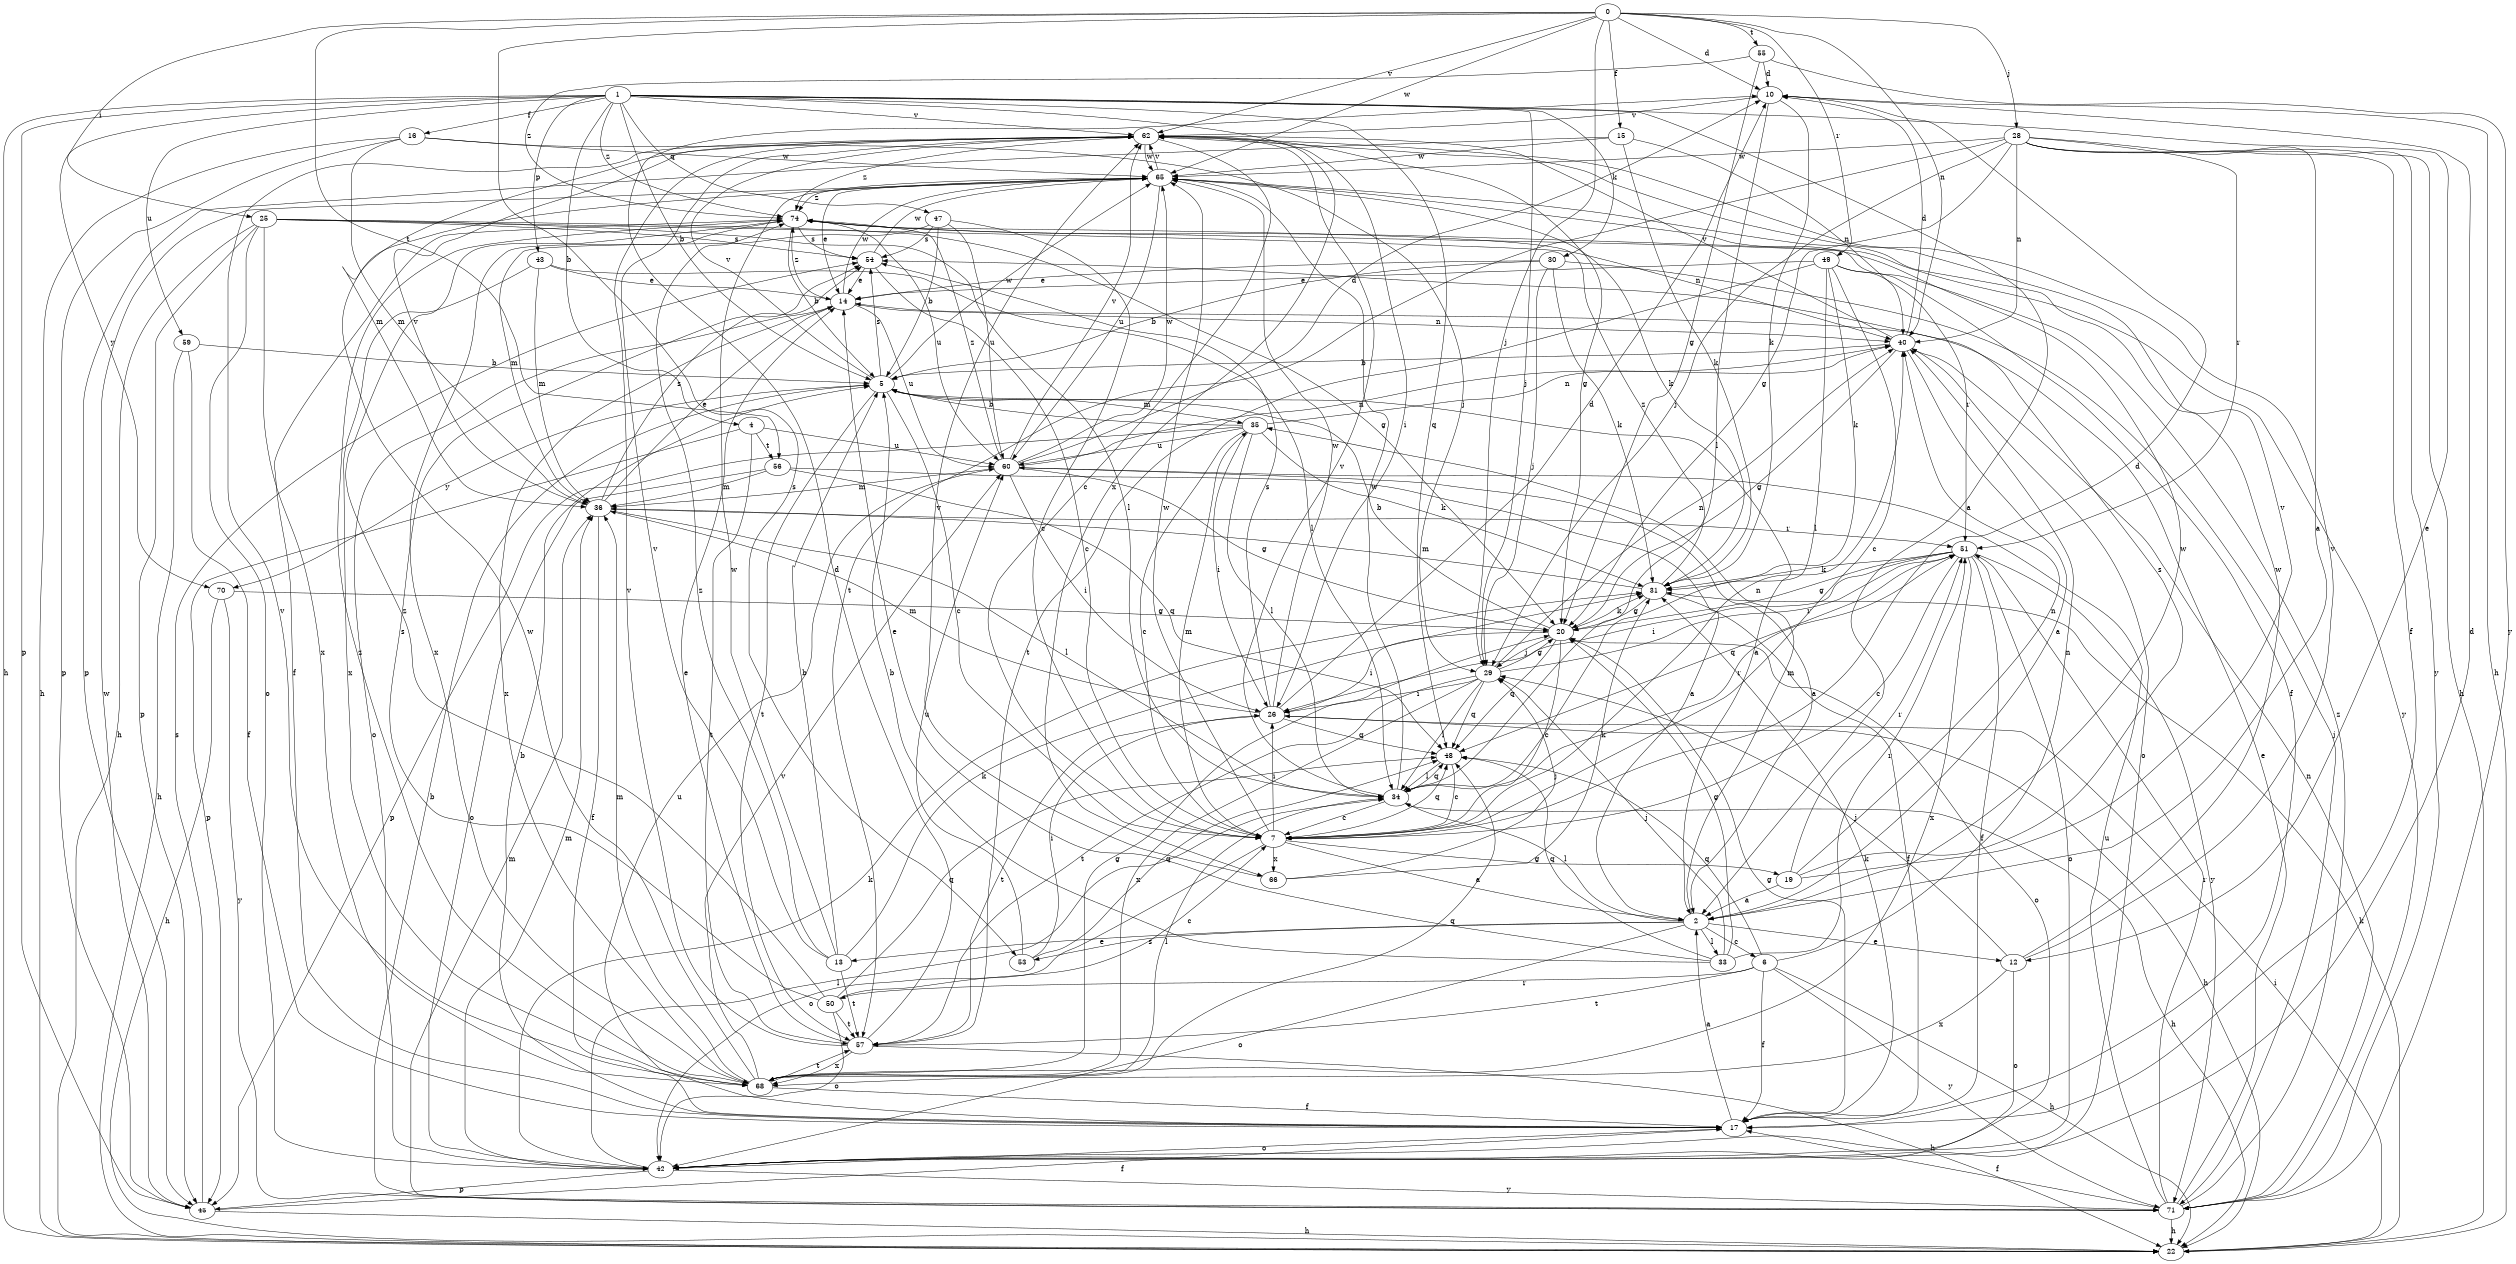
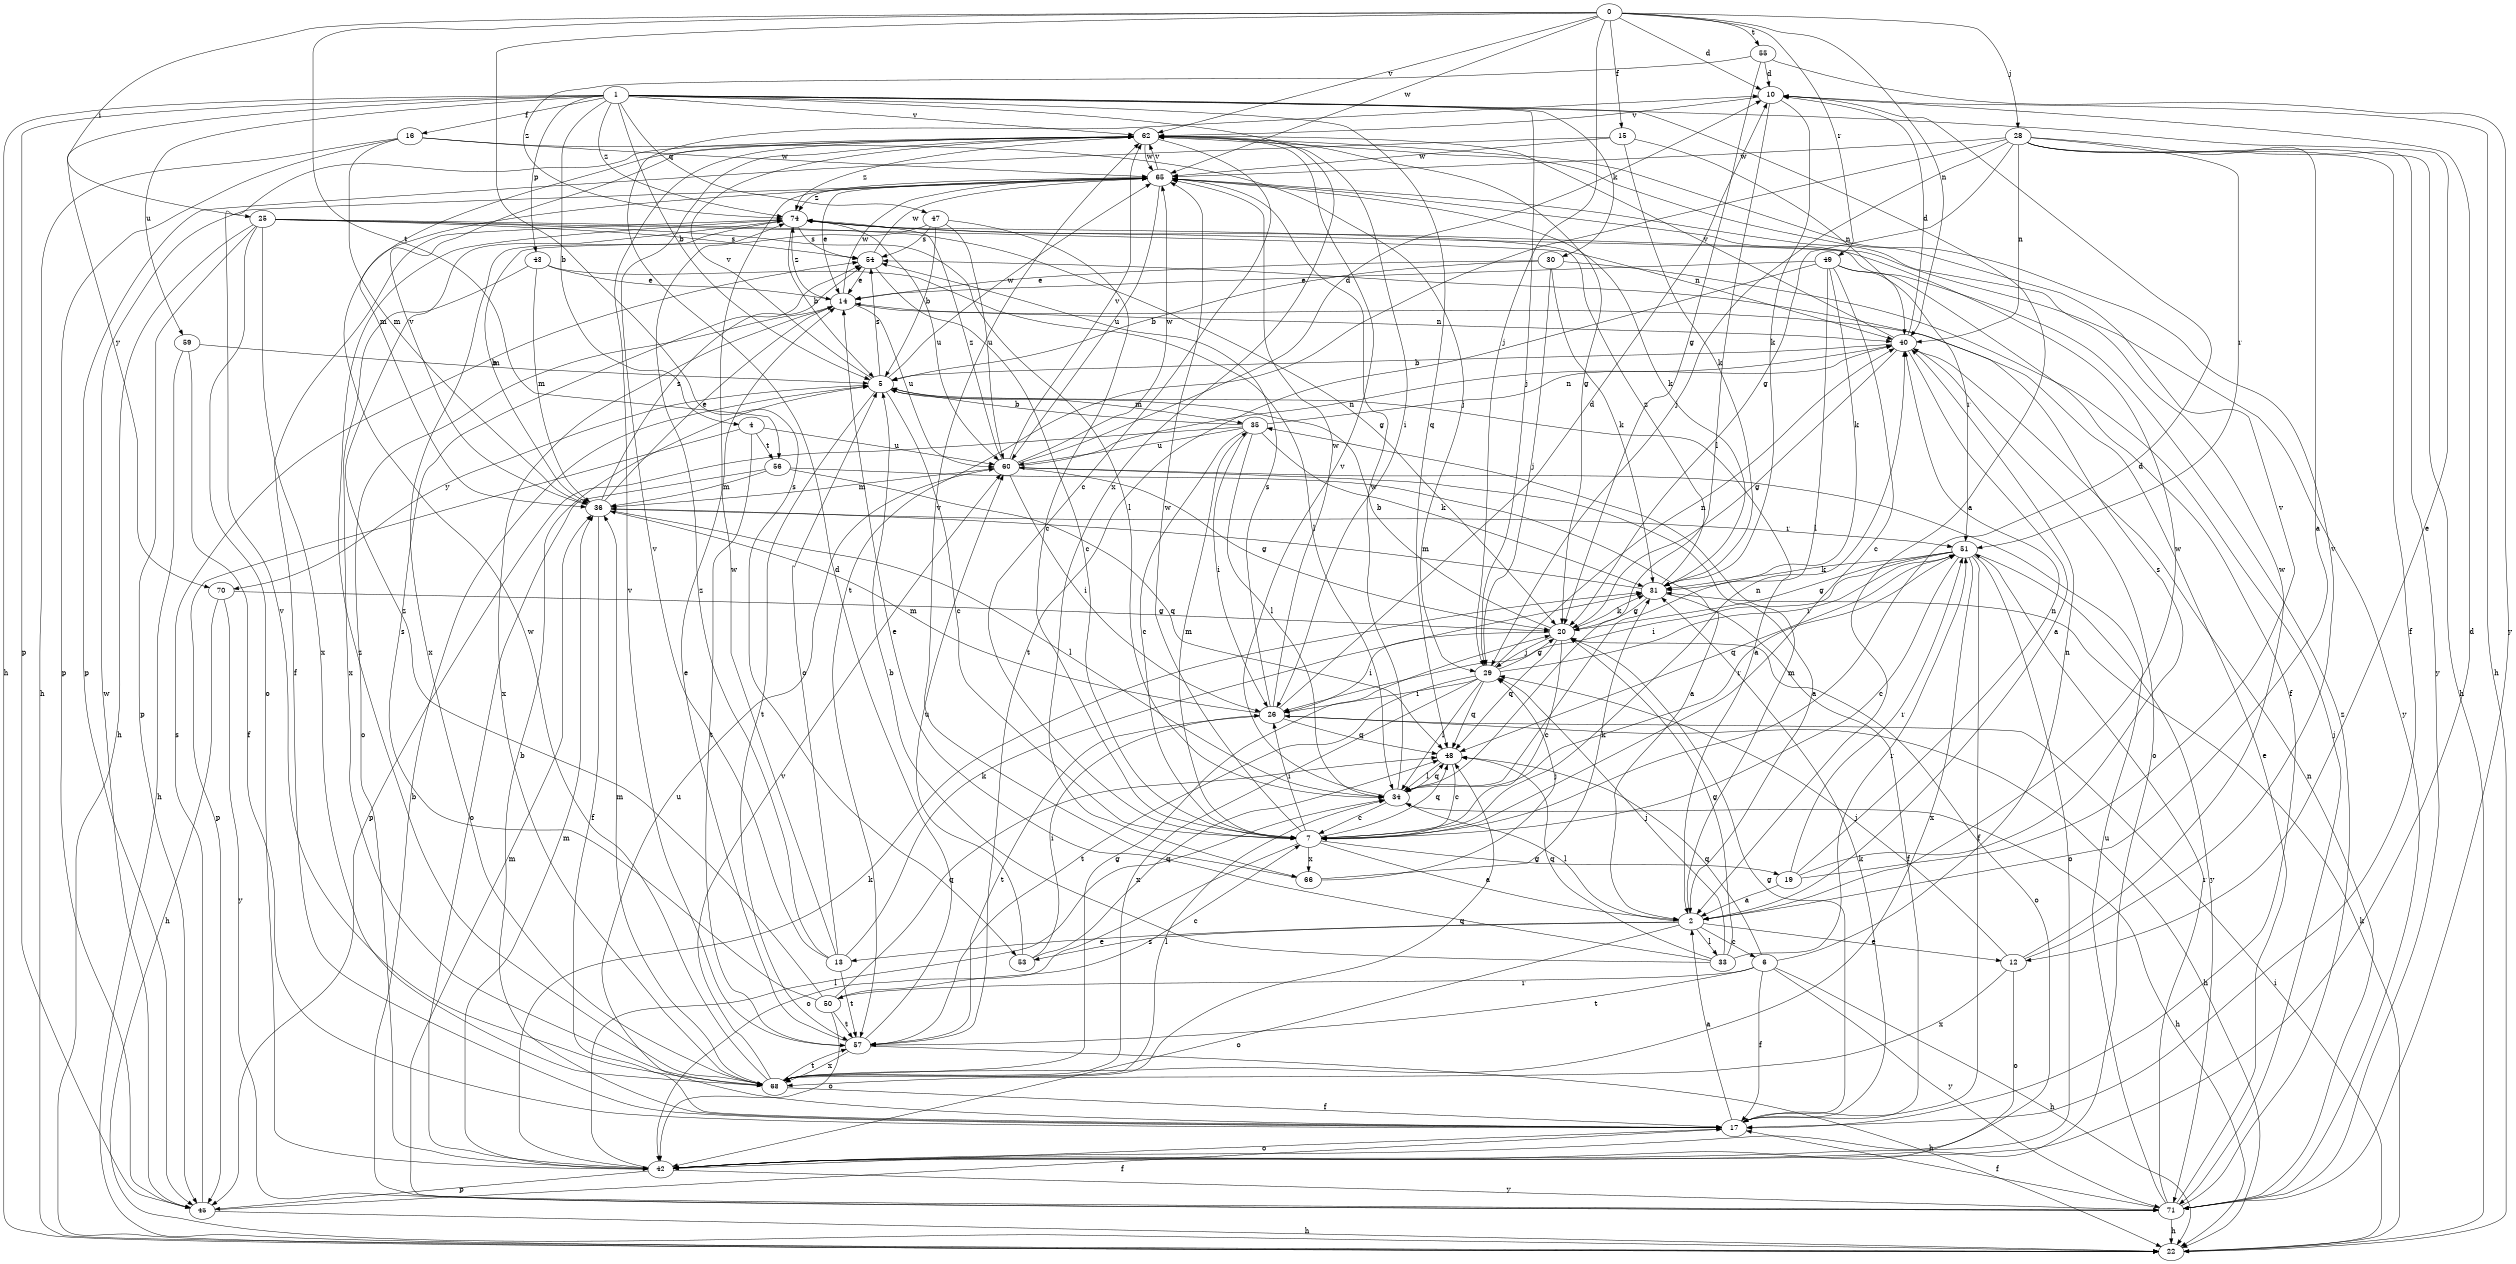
  strict digraph {
    0
    10
    15
    25
    28
    29
    40
    49
    53
    55
    56
    62
    65
    22
    34
    31
    45
    42
    54
    68
    20
    2
    57
    17
    71
    51
    48
    26
    5
    7
    14
    60
    74
    36
    1
    4
    12
    16
    30
    43
    47
    59
    66
    70
    6
    13
    33
    35
    50
    19
    0 -> 10 [label=d]
    0 -> 15 [label=f]
    0 -> 25 [label=i]
    0 -> 28 [label=j]
    0 -> 29 [label=j]
    0 -> 40 [label=n]
    0 -> 49 [label=r]
    0 -> 53 [label=s]
    0 -> 55 [label=t]
    0 -> 56 [label=t]
    0 -> 62 [label=v]
    0 -> 65 [label=w]
    10 -> 62 [label=v]
    10 -> 22 [label=h]
    10 -> 34 [label=l]
    10 -> 31 [label=k]
    15 -> 40 [label=n]
    15 -> 65 [label=w]
    15 -> 31 [label=k]
    15 -> 45 [label=p]
    25 -> 40 [label=n]
    25 -> 22 [label=h]
    25 -> 34 [label=l]
    25 -> 45 [label=p]
    25 -> 42 [label=o]
    25 -> 54 [label=s]
    25 -> 68 [label=x]
    25 -> 20 [label=g]
    28 -> 29 [label=j]
    28 -> 40 [label=n]
    28 -> 65 [label=w]
    28 -> 22 [label=h]
    28 -> 20 [label=g]
    28 -> 2 [label=a]
    28 -> 57 [label=t]
    28 -> 17 [label=f]
    28 -> 71 [label=y]
    28 -> 51 [label=r]
    29 -> 40 [label=n]
    29 -> 34 [label=l]
    29 -> 68 [label=x]
    29 -> 20 [label=g]
    29 -> 57 [label=t]
    29 -> 51 [label=r]
    29 -> 48 [label=q]
    29 -> 26 [label=i]
    40 -> 10 [label=d]
    40 -> 62 [label=v]
    40 -> 42 [label=o]
    40 -> 20 [label=g]
    40 -> 2 [label=a]
    40 -> 5 [label=b]
    49 -> 34 [label=l]
    49 -> 31 [label=k]
    49 -> 57 [label=t]
    49 -> 17 [label=f]
    49 -> 51 [label=r]
    49 -> 7 [label=c]
    49 -> 14 [label=e]
    53 -> 48 [label=q]
    53 -> 26 [label=i]
    53 -> 60 [label=u]
    55 -> 10 [label=d]
    55 -> 20 [label=g]
    55 -> 71 [label=y]
    55 -> 74 [label=z]
    56 -> 42 [label=o]
    56 -> 2 [label=a]
    56 -> 48 [label=q]
    56 -> 36 [label=m]
    62 -> 65 [label=w]
    62 -> 20 [label=g]
    62 -> 26 [label=i]
    62 -> 7 [label=c]
    62 -> 74 [label=z]
    62 -> 36 [label=m]
    65 -> 62 [label=v]
    65 -> 31 [label=k]
    65 -> 14 [label=e]
    65 -> 60 [label=u]
    65 -> 74 [label=z]
    22 -> 31 [label=k]
    22 -> 26 [label=i]
    34 -> 62 [label=v]
    34 -> 65 [label=w]
    34 -> 22 [label=h]
    34 -> 51 [label=r]
    34 -> 48 [label=q]
    34 -> 7 [label=c]
    31 -> 20 [label=g]
    31 -> 17 [label=f]
    31 -> 74 [label=z]
    31 -> 36 [label=m]
    45 -> 65 [label=w]
    45 -> 22 [label=h]
    45 -> 54 [label=s]
    45 -> 17 [label=f]
    42 -> 10 [label=d]
    42 -> 34 [label=l]
    42 -> 31 [label=k]
    42 -> 45 [label=p]
    42 -> 71 [label=y]
    42 -> 36 [label=m]
    54 -> 65 [label=w]
    54 -> 7 [label=c]
    54 -> 14 [label=e]
    68 -> 62 [label=v]
    68 -> 65 [label=w]
    68 -> 34 [label=l]
    68 -> 20 [label=g]
    68 -> 57 [label=t]
    68 -> 17 [label=f]
    68 -> 48 [label=q]
    68 -> 60 [label=v]
    68 -> 74 [label=z]
    68 -> 36 [label=m]
    20 -> 29 [label=j]
    20 -> 31 [label=k]
    20 -> 42 [label=o]
    20 -> 48 [label=q]
    20 -> 26 [label=i]
    20 -> 5 [label=b]
    20 -> 7 [label=c]
    2 -> 53 [label=s]
    2 -> 65 [label=w]
    2 -> 34 [label=l]
    2 -> 42 [label=o]
    2 -> 12 [label=e]
    2 -> 6 [label=c]
    2 -> 13 [label=e]
    2 -> 33 [label=l]
    2 -> 35 [label=m]
    57 -> 10 [label=d]
    57 -> 62 [label=v]
    57 -> 22 [label=h]
    57 -> 68 [label=x]
    57 -> 14 [label=e]
    17 -> 31 [label=k]
    17 -> 42 [label=o]
    17 -> 20 [label=g]
    17 -> 2 [label=a]
    17 -> 5 [label=b]
    17 -> 60 [label=u]
    71 -> 40 [label=n]
    71 -> 22 [label=h]
    71 -> 17 [label=f]
    71 -> 51 [label=r]
    71 -> 5 [label=b]
    71 -> 14 [label=e]
    71 -> 60 [label=u]
    71 -> 74 [label=z]
    71 -> 36 [label=m]
    51 -> 31 [label=k]
    51 -> 42 [label=o]
    51 -> 68 [label=x]
    51 -> 20 [label=g]
    51 -> 17 [label=f]
    51 -> 71 [label=y]
    51 -> 48 [label=q]
    51 -> 26 [label=i]
    51 -> 7 [label=c]
    48 -> 34 [label=l]
    48 -> 7 [label=c]
    26 -> 10 [label=d]
    26 -> 65 [label=w]
    26 -> 22 [label=h]
    26 -> 54 [label=s]
    26 -> 57 [label=t]
    26 -> 48 [label=q]
    26 -> 36 [label=m]
    5 -> 62 [label=v]
    5 -> 65 [label=w]
    5 -> 54 [label=s]
    5 -> 2 [label=a]
    5 -> 57 [label=t]
    5 -> 7 [label=c]
    5 -> 70 [label=y]
    5 -> 35 [label=m]
    7 -> 10 [label=d]
    7 -> 40 [label=n]
    7 -> 65 [label=w]
    7 -> 42 [label=o]
    7 -> 2 [label=a]
    7 -> 48 [label=q]
    7 -> 26 [label=i]
    7 -> 66 [label=x]
    7 -> 35 [label=m]
    7 -> 19 [label=g]
    14 -> 40 [label=n]
    14 -> 65 [label=w]
    14 -> 42 [label=o]
    14 -> 68 [label=x]
    14 -> 60 [label=u]
    14 -> 74 [label=z]
    60 -> 10 [label=d]
    60 -> 40 [label=n]
    60 -> 62 [label=v]
    60 -> 65 [label=w]
    60 -> 20 [label=g]
    60 -> 2 [label=a]
    60 -> 26 [label=i]
    60 -> 74 [label=z]
    60 -> 36 [label=m]
    74 -> 54 [label=s]
    74 -> 68 [label=x]
    74 -> 17 [label=f]
    74 -> 71 [label=y]
    74 -> 5 [label=b]
    74 -> 60 [label=u]
    36 -> 62 [label=v]
    36 -> 34 [label=l]
    36 -> 54 [label=s]
    36 -> 17 [label=f]
    36 -> 51 [label=r]
    36 -> 14 [label=e]
    1 -> 29 [label=j]
    1 -> 62 [label=v]
    1 -> 22 [label=h]
    1 -> 45 [label=p]
    1 -> 2 [label=a]
    1 -> 48 [label=q]
    1 -> 5 [label=b]
    1 -> 74 [label=z]
    1 -> 4 [label=b]
    1 -> 12 [label=e]
    1 -> 16 [label=f]
    1 -> 30 [label=k]
    1 -> 43 [label=p]
    1 -> 47 [label=q]
    1 -> 59 [label=u]
    1 -> 66 [label=x]
    1 -> 70 [label=y]
    4 -> 56 [label=t]
    4 -> 45 [label=p]
    4 -> 57 [label=t]
    4 -> 60 [label=u]
    12 -> 29 [label=j]
    12 -> 62 [label=v]
    12 -> 65 [label=w]
    12 -> 42 [label=o]
    12 -> 68 [label=x]
    16 -> 29 [label=j]
    16 -> 65 [label=w]
    16 -> 22 [label=h]
    16 -> 45 [label=p]
    16 -> 36 [label=m]
    30 -> 29 [label=j]
    30 -> 31 [label=k]
    30 -> 71 [label=j]
    30 -> 5 [label=b]
    30 -> 14 [label=e]
    43 -> 34 [label=l]
    43 -> 68 [label=x]
    43 -> 14 [label=e]
    43 -> 36 [label=m]
    47 -> 54 [label=s]
    47 -> 5 [label=b]
    47 -> 7 [label=c]
    47 -> 60 [label=u]
    47 -> 36 [label=m]
    59 -> 22 [label=h]
    59 -> 17 [label=f]
    59 -> 5 [label=b]
    66 -> 29 [label=j]
    66 -> 62 [label=v]
    66 -> 31 [label=k]
    70 -> 22 [label=h]
    70 -> 20 [label=g]
    70 -> 71 [label=y]
    6 -> 40 [label=n]
    6 -> 22 [label=h]
    6 -> 57 [label=t]
    6 -> 17 [label=f]
    6 -> 71 [label=y]
    6 -> 48 [label=q]
    6 -> 50 [label=r]
    13 -> 62 [label=v]
    13 -> 65 [label=w]
    13 -> 31 [label=k]
    13 -> 57 [label=t]
-   13 -> 5 [label=b]
+   13 -> 5 [label=o]
    13 -> 74 [label=z]
    33 -> 29 [label=j]
    33 -> 20 [label=g]
    33 -> 51 [label=r]
    33 -> 48 [label=q]
    33 -> 5 [label=b]
    33 -> 14 [label=e]
    35 -> 40 [label=n]
    35 -> 34 [label=l]
    35 -> 31 [label=k]
    35 -> 45 [label=p]
    35 -> 26 [label=i]
    35 -> 5 [label=b]
    35 -> 7 [label=c]
    35 -> 60 [label=u]
    50 -> 42 [label=o]
    50 -> 54 [label=s]
    50 -> 57 [label=t]
    50 -> 48 [label=q]
    50 -> 7 [label=c]
    50 -> 74 [label=z]
    19 -> 40 [label=n]
    19 -> 62 [label=v]
    19 -> 54 [label=s]
    19 -> 2 [label=a]
    19 -> 51 [label=r]
  }
